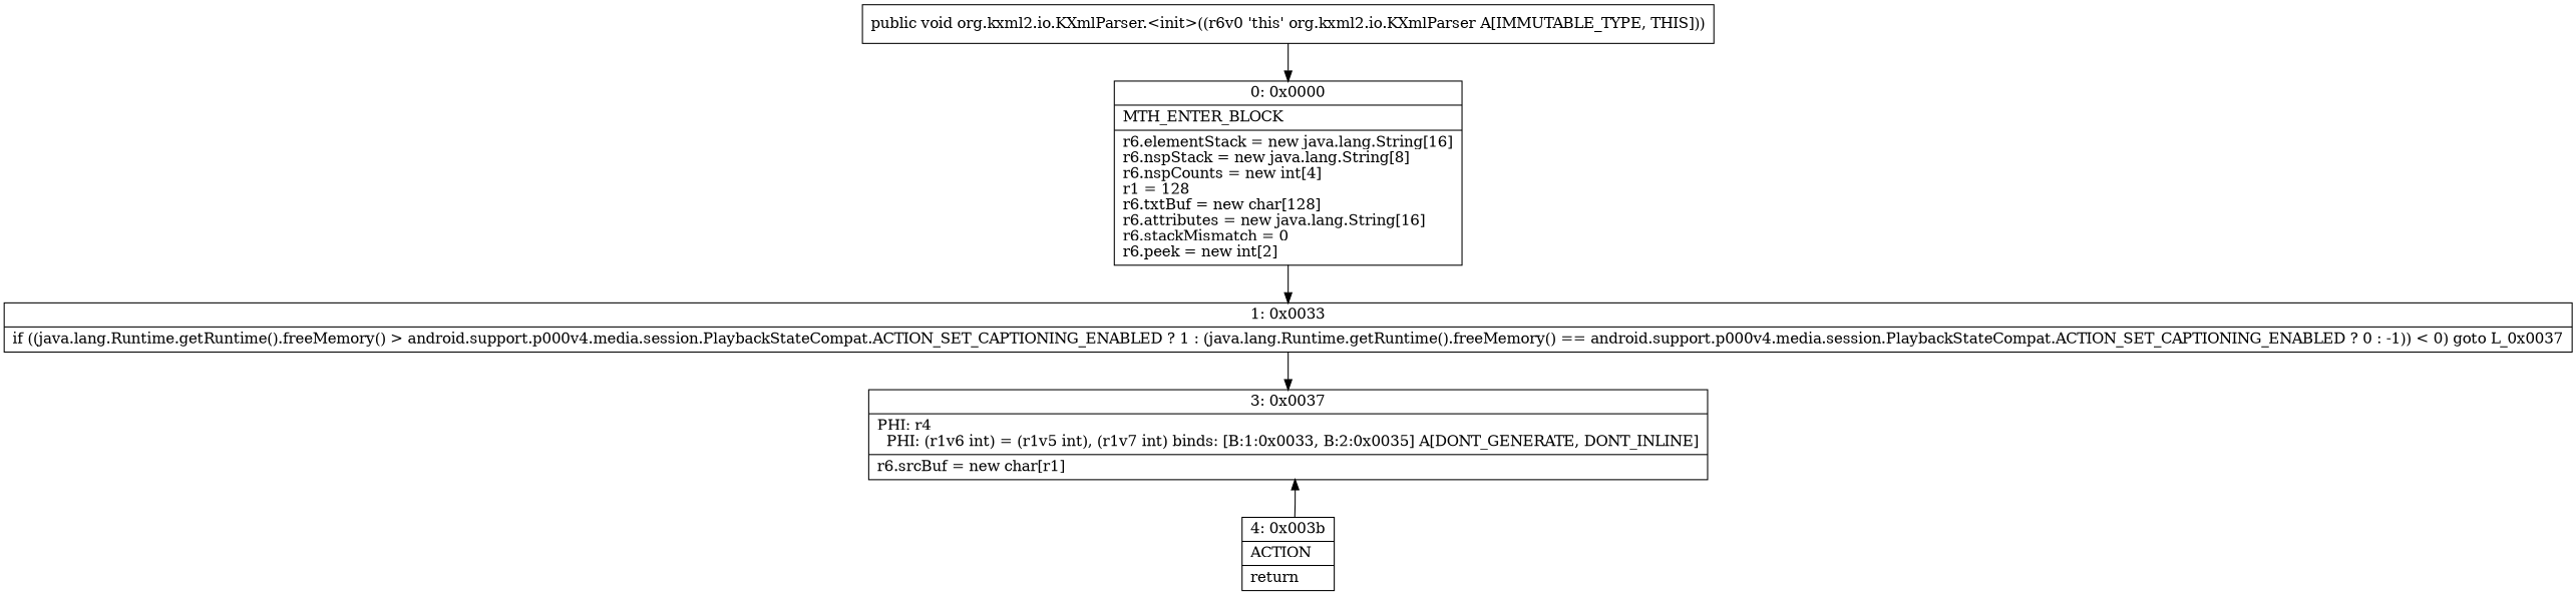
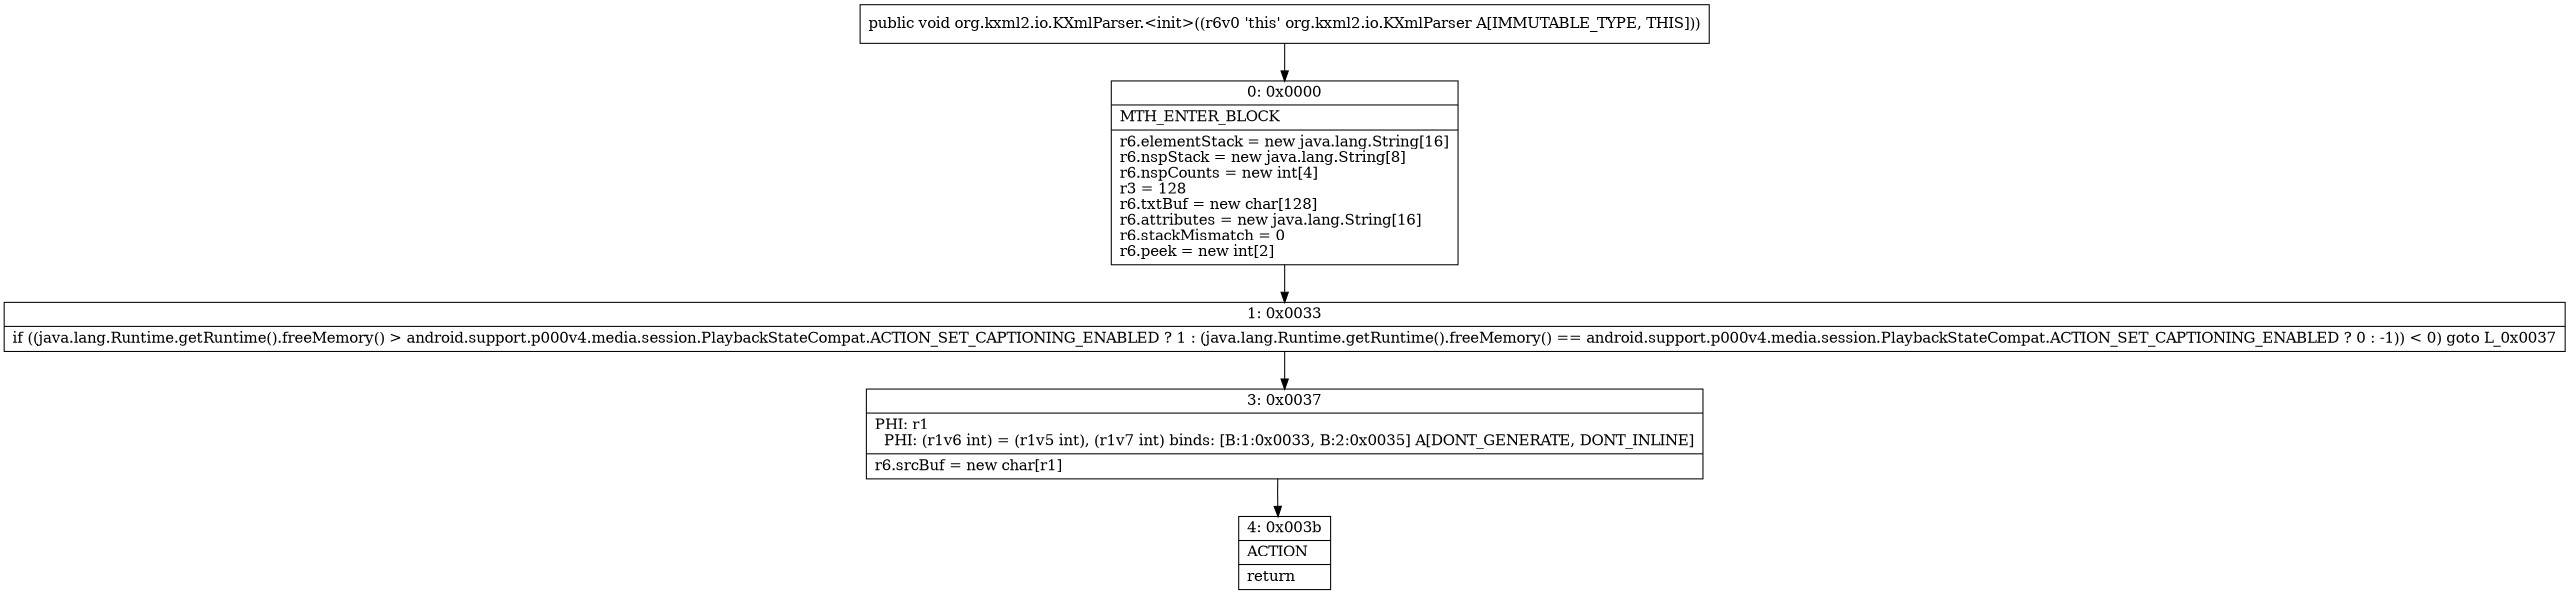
  digraph {
    node [shape=record]
-   n1 [label="{0\:\ 0x0000|MTH_ENTER_BLOCK\l|r6.elementStack = new java.lang.String[16]\lr6.nspStack = new java.lang.String[8]\lr6.nspCounts = new int[4]\lr1 = 128\lr6.txtBuf = new char[128]\lr6.attributes = new java.lang.String[16]\lr6.stackMismatch = 0\lr6.peek = new int[2]\l}"]
+   n1 [label="{0\:\ 0x0000|MTH_ENTER_BLOCK\l|r6.elementStack = new java.lang.String[16]\lr6.nspStack = new java.lang.String[8]\lr6.nspCounts = new int[4]\lr3 = 128\lr6.txtBuf = new char[128]\lr6.attributes = new java.lang.String[16]\lr6.stackMismatch = 0\lr6.peek = new int[2]\l}"]
    n2 [label="{1\:\ 0x0033|if ((java.lang.Runtime.getRuntime().freeMemory() \> android.support.p000v4.media.session.PlaybackStateCompat.ACTION_SET_CAPTIONING_ENABLED ? 1 : (java.lang.Runtime.getRuntime().freeMemory() == android.support.p000v4.media.session.PlaybackStateCompat.ACTION_SET_CAPTIONING_ENABLED ? 0 : \-1)) \< 0) goto L_0x0037\l}"]
-   n3 [label="{3\:\ 0x0037|PHI: r4 \l  PHI: (r1v6 int) = (r1v5 int), (r1v7 int) binds: [B:1:0x0033, B:2:0x0035] A[DONT_GENERATE, DONT_INLINE]\l|r6.srcBuf = new char[r1]\l}"]
+   n3 [label="{3\:\ 0x0037|PHI: r1 \l  PHI: (r1v6 int) = (r1v5 int), (r1v7 int) binds: [B:1:0x0033, B:2:0x0035] A[DONT_GENERATE, DONT_INLINE]\l|r6.srcBuf = new char[r1]\l}"]
    n4 [label="{4\:\ 0x003b|ACTION\l|return\l}"]
    n5 [label="{public void org.kxml2.io.KXmlParser.\<init\>((r6v0 'this' org.kxml2.io.KXmlParser A[IMMUTABLE_TYPE, THIS])) }"]
    n1 -> n2
    n2 -> n3
-   n4 -> n3
+   n3 -> n4
    n5 -> n1
  }
